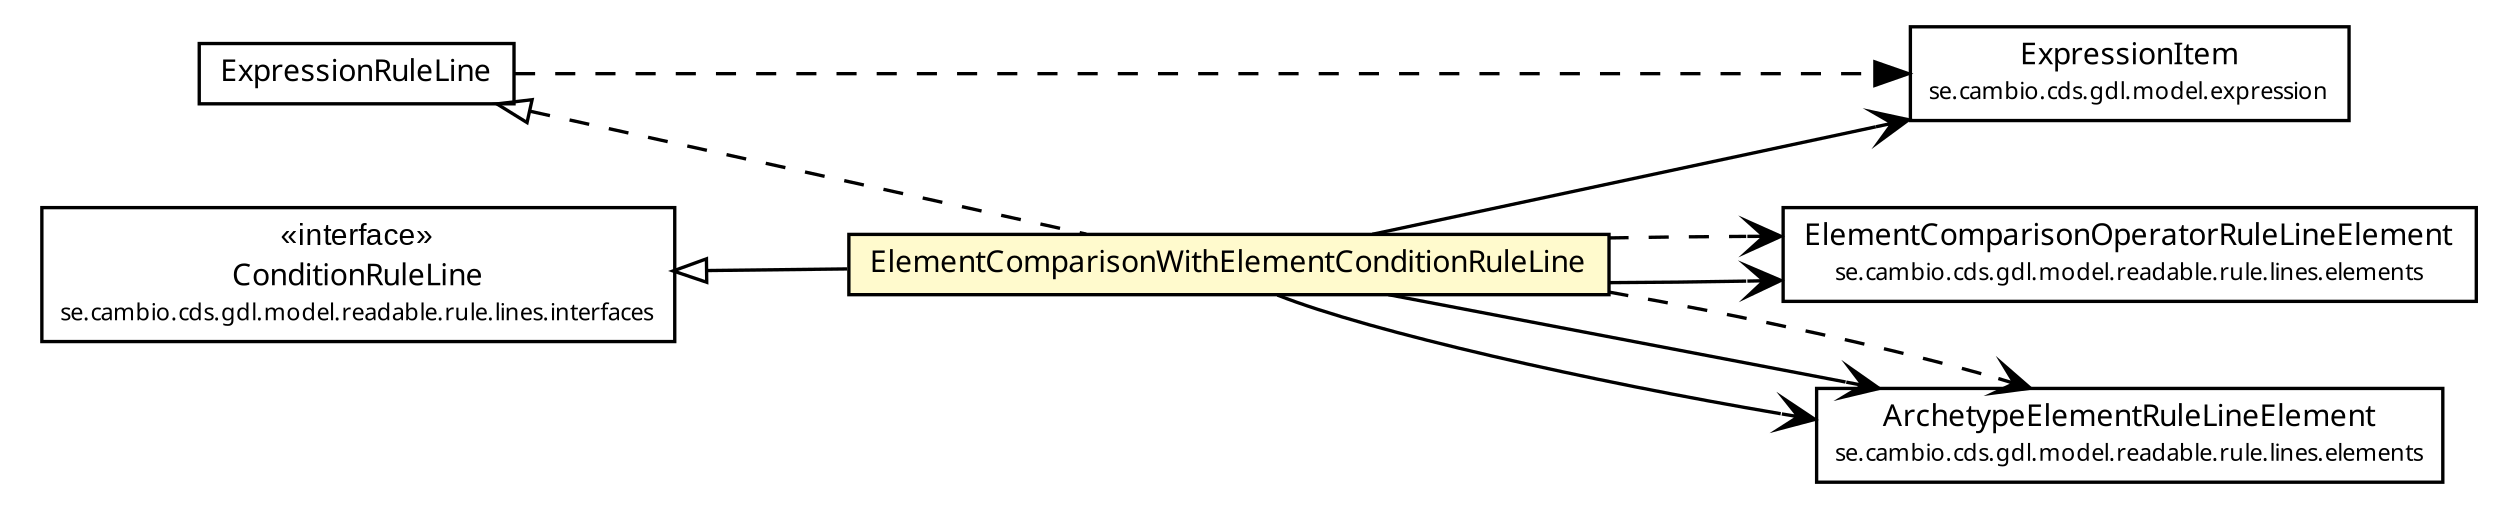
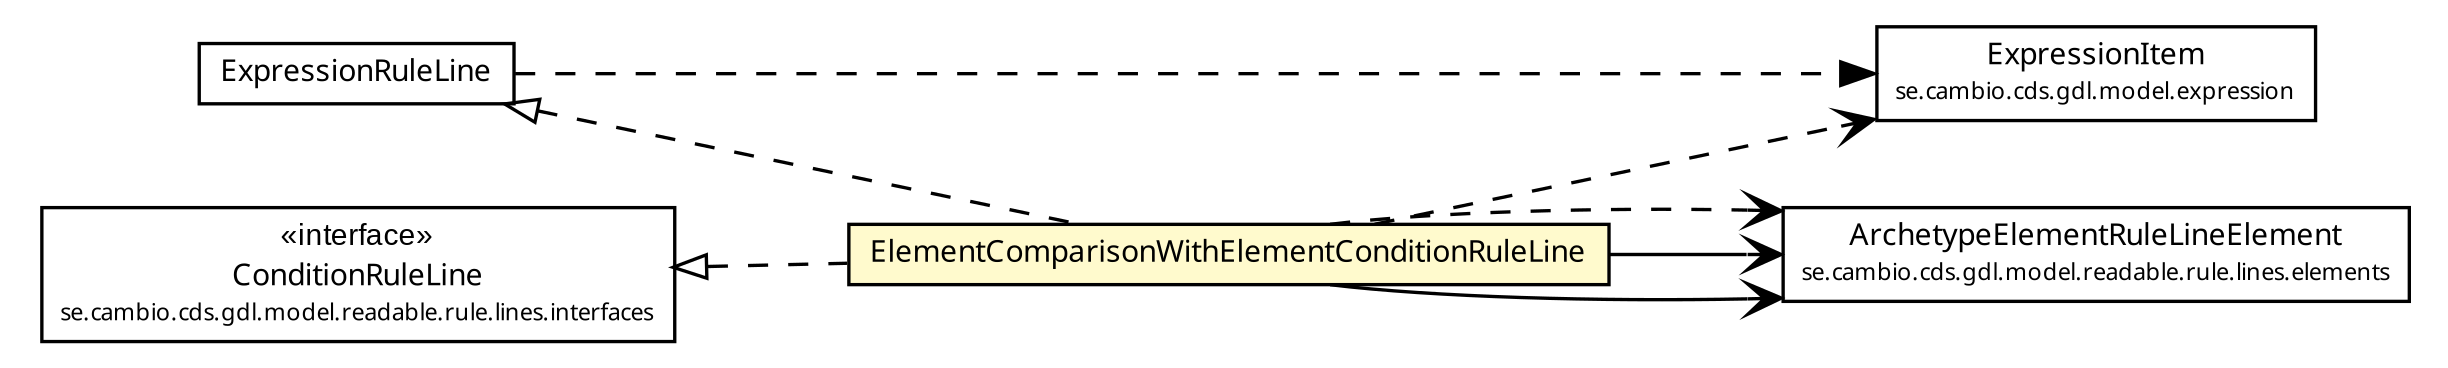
  digraph {
    fontname="Liberation Sans"
    nodesep=0.25
    rankdir=LR
    ranksep=0.5
    node [fontcolor=black fontname="Liberation Sans" fontsize=9.0 shape=plaintext]
    edge [arrowhead=open color=black fontcolor=black fontname="Liberation Sans" fontsize=10.0 headport=p labelfontname="Trebuchet MS" labelfontsize=10 style=dashed tailport=p]
    n1 [label=<<table title="se.cambio.cds.gdl.model.expression.ExpressionItem" border="0" cellborder="1" cellspacing="0" cellpadding="2" port="p" href="../../../expression/ExpressionItem.html"> 		<tr><td><table border="0" cellspacing="0" cellpadding="1"> <tr><td align="center" balign="center"><font face="Trebuchet MS"> ExpressionItem </font></td></tr> <tr><td align="center" balign="center"><font face="Trebuchet MS" point-size="7.0"> se.cambio.cds.gdl.model.expression </font></td></tr> 		</table></td></tr> 		</table>>]
    n2 [label=<<table title="se.cambio.cds.gdl.model.readable.rule.lines.ExpressionRuleLine" border="0" cellborder="1" cellspacing="0" cellpadding="2" port="p" href="./ExpressionRuleLine.html"> 		<tr><td><table border="0" cellspacing="0" cellpadding="1"> <tr><td align="center" balign="center"><font face="Trebuchet MS"> ExpressionRuleLine </font></td></tr> 		</table></td></tr> 		</table>>]
    n3 [label=<<table title="se.cambio.cds.gdl.model.readable.rule.lines.ElementComparisonWithElementConditionRuleLine" border="0" cellborder="1" cellspacing="0" cellpadding="2" port="p" bgcolor="lemonChiffon" href="./ElementComparisonWithElementConditionRuleLine.html"> 		<tr><td><table border="0" cellspacing="0" cellpadding="1"> <tr><td align="center" balign="center"><font face="Trebuchet MS"> ElementComparisonWithElementConditionRuleLine </font></td></tr> 		</table></td></tr> 		</table>>]
-   n4 [label=<<table title="se.cambio.cds.gdl.model.readable.rule.lines.elements.ElementComparisonOperatorRuleLineElement" border="0" cellborder="1" cellspacing="0" cellpadding="2" port="p" href="./elements/ElementComparisonOperatorRuleLineElement.html"> 		<tr><td><table border="0" cellspacing="0" cellpadding="1"> <tr><td align="center" balign="center"><font face="Trebuchet MS"> ElementComparisonOperatorRuleLineElement </font></td></tr> <tr><td align="center" balign="center"><font face="Trebuchet MS" point-size="7.0"> se.cambio.cds.gdl.model.readable.rule.lines.elements </font></td></tr> 		</table></td></tr> 		</table>>]
    n5 [label=<<table title="se.cambio.cds.gdl.model.readable.rule.lines.elements.ArchetypeElementRuleLineElement" border="0" cellborder="1" cellspacing="0" cellpadding="2" port="p" href="./elements/ArchetypeElementRuleLineElement.html"> 		<tr><td><table border="0" cellspacing="0" cellpadding="1"> <tr><td align="center" balign="center"><font face="Trebuchet MS"> ArchetypeElementRuleLineElement </font></td></tr> <tr><td align="center" balign="center"><font face="Trebuchet MS" point-size="7.0"> se.cambio.cds.gdl.model.readable.rule.lines.elements </font></td></tr> 		</table></td></tr> 		</table>>]
    n6 [label=<<table title="se.cambio.cds.gdl.model.readable.rule.lines.interfaces.ConditionRuleLine" border="0" cellborder="1" cellspacing="0" cellpadding="2" port="p" href="./interfaces/ConditionRuleLine.html"> 		<tr><td><table border="0" cellspacing="0" cellpadding="1"> <tr><td align="center" balign="center"> &#171;interface&#187; </td></tr> <tr><td align="center" balign="center"><font face="Trebuchet MS"> ConditionRuleLine </font></td></tr> <tr><td align="center" balign="center"><font face="Trebuchet MS" point-size="7.0"> se.cambio.cds.gdl.model.readable.rule.lines.interfaces </font></td></tr> 		</table></td></tr> 		</table>>]
    n2 -> n1 [arrowhead=normal]
    n2 -> n3 [arrowtail=empty dir=back fontsize=10 arrowhead="" color="" fontcolor=""]
-   n3 -> n1 [style=solid]
-   n3 -> n4 [style=""]
-   n3 -> n4
+   n3 -> n1
    n3 -> n5 [style=""]
    n3 -> n5 [style=""]
    n3 -> n5
-   n6 -> n3 [arrowtail=empty dir=back fontsize=10 style=solid arrowhead="" color="" fontcolor=""]
+   n6 -> n3 [arrowtail=empty dir=back fontsize=10 arrowhead="" color="" fontcolor=""]
  }
